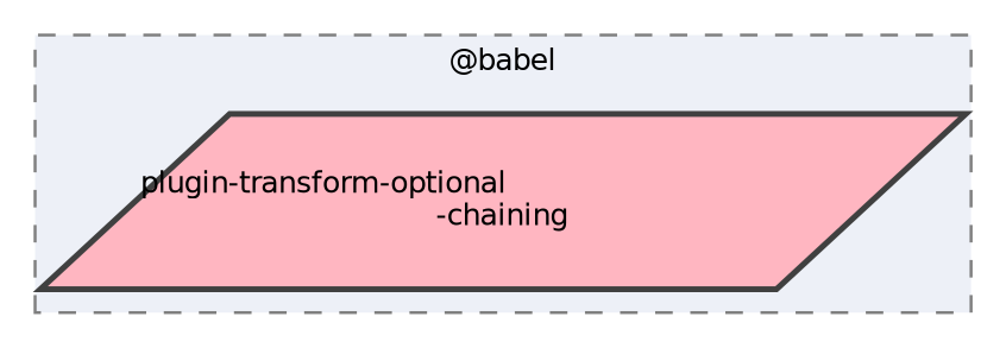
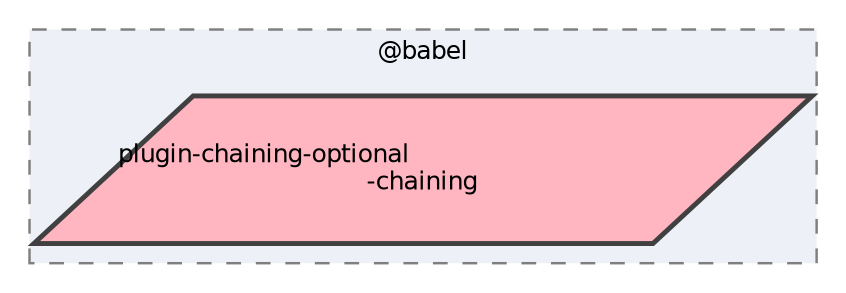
  digraph {
    compound=true
-   n1 [color=grey25 fillcolor=lightpink fontname=Helvetica fontsize=10 height=0.2 label="plugin-transform-optional\l-chaining" shape=parallelogram style="filled,bold" width=0.4]
+   n1 [color=grey25 fillcolor=lightpink fontname=Helvetica fontsize=10 height=0.2 label="plugin-chaining-optional\l-chaining" shape=parallelogram style="filled,bold" width=0.4]
    subgraph cluster_1 {
      bgcolor="#edf0f7"
      fontname=Helvetica
      fontsize=10
      label="@babel"
      pencolor=grey50
      style="filled,dashed"
      n1
    }
  }
